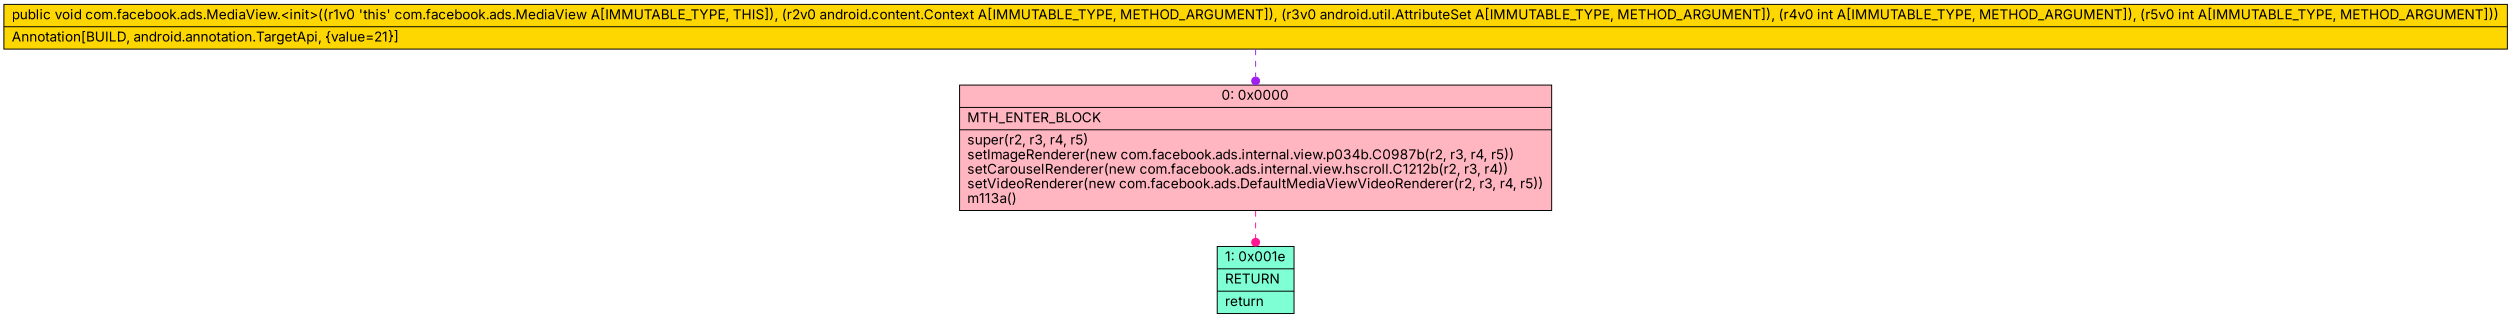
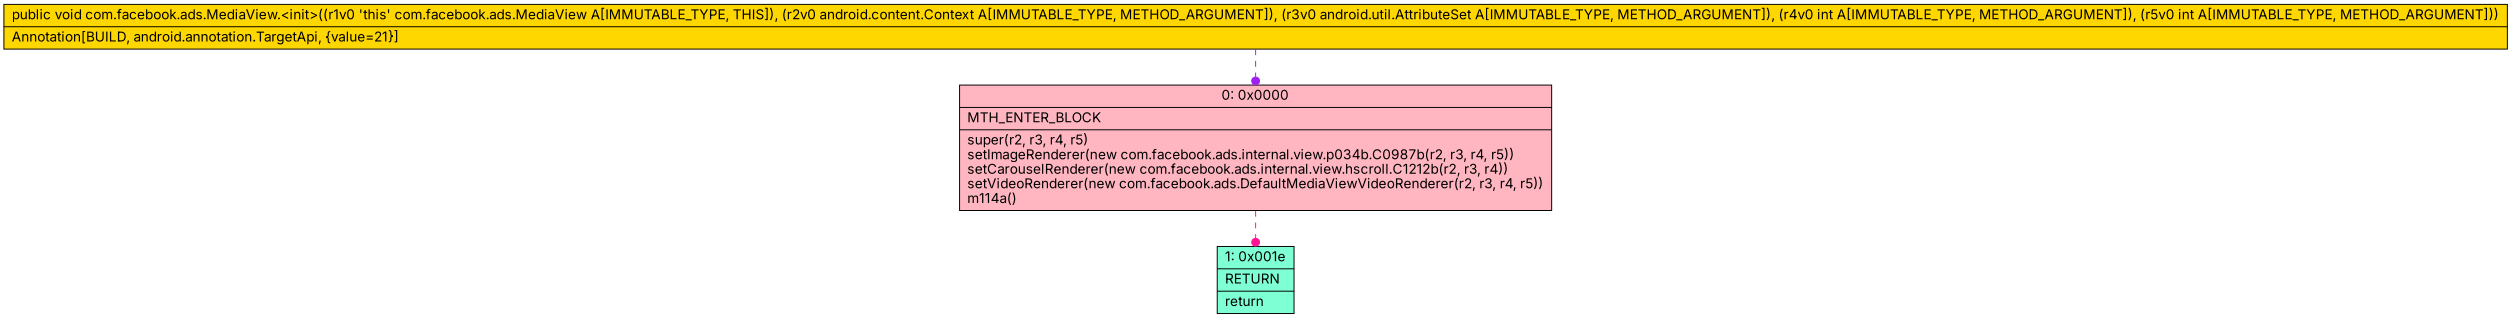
  digraph {
    fontname=Inter
    node [shape=record style=filled fontname=Inter]
    edge [style=dashed arrowhead=dot fontname=Inter]
-   n1 [label="{0\:\ 0x0000|MTH_ENTER_BLOCK\l|super(r2, r3, r4, r5)\lsetImageRenderer(new com.facebook.ads.internal.view.p034b.C0987b(r2, r3, r4, r5))\lsetCarouselRenderer(new com.facebook.ads.internal.view.hscroll.C1212b(r2, r3, r4))\lsetVideoRenderer(new com.facebook.ads.DefaultMediaViewVideoRenderer(r2, r3, r4, r5))\lm113a()\l}" fillcolor=lightpink]
+   n1 [label="{0\:\ 0x0000|MTH_ENTER_BLOCK\l|super(r2, r3, r4, r5)\lsetImageRenderer(new com.facebook.ads.internal.view.p034b.C0987b(r2, r3, r4, r5))\lsetCarouselRenderer(new com.facebook.ads.internal.view.hscroll.C1212b(r2, r3, r4))\lsetVideoRenderer(new com.facebook.ads.DefaultMediaViewVideoRenderer(r2, r3, r4, r5))\lm114a()\l}" fillcolor=lightpink]
    n2 [label="{1\:\ 0x001e|RETURN\l|return\l}" fillcolor=aquamarine]
    n3 [label="{public void com.facebook.ads.MediaView.\<init\>((r1v0 'this' com.facebook.ads.MediaView A[IMMUTABLE_TYPE, THIS]), (r2v0 android.content.Context A[IMMUTABLE_TYPE, METHOD_ARGUMENT]), (r3v0 android.util.AttributeSet A[IMMUTABLE_TYPE, METHOD_ARGUMENT]), (r4v0 int A[IMMUTABLE_TYPE, METHOD_ARGUMENT]), (r5v0 int A[IMMUTABLE_TYPE, METHOD_ARGUMENT]))  | Annotation[BUILD, android.annotation.TargetApi, \{value=21\}]\l}" fillcolor=gold]
    n1 -> n2 [color=deeppink]
    n3 -> n1 [color=purple]
  }
